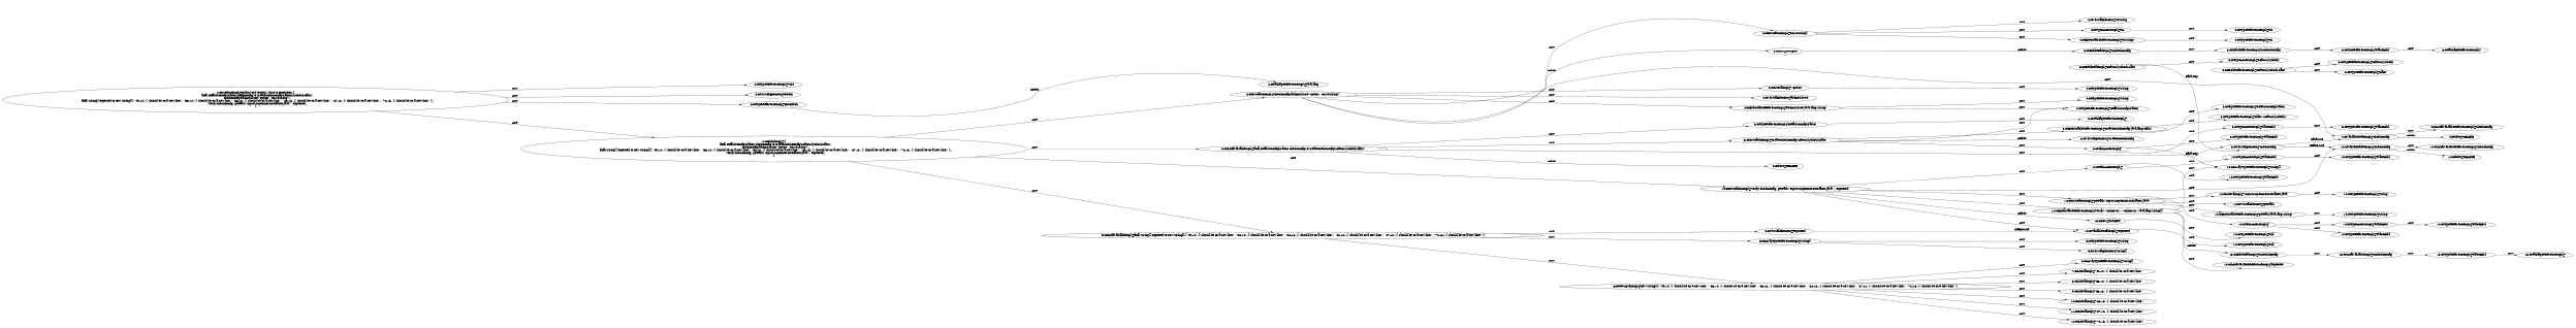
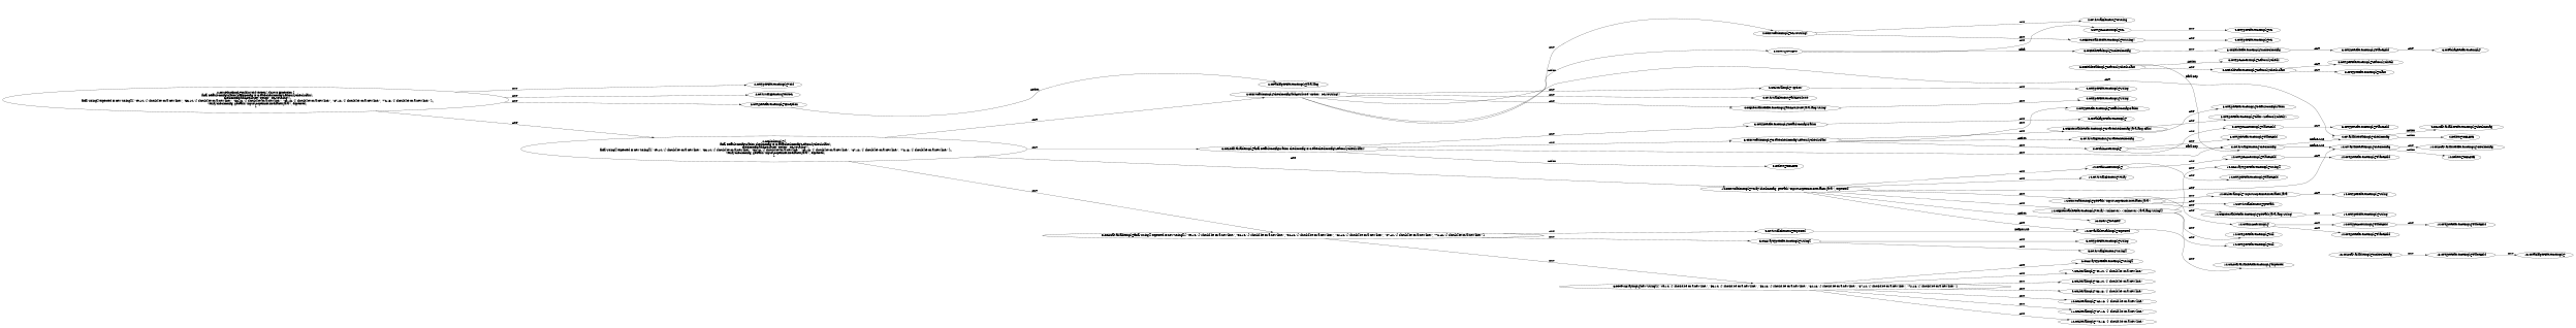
  digraph {
    rankdir=LR
    node [shape=ellipse]
    n1 [label="2:CtTypeReferenceImpl@void"]
    n2 [label="2:CtVirtualElement@testNL"]
    n3 [label="2:CtTypeReferenceImpl@Exception"]
    n4 [label="2:CtPackageReferenceImpl@java.lang"]
    n5 [label="3:CtTypeReferenceImpl@DefaultConfiguration"]
    n6 [label="3:CtPackageReferenceImpl@"]
    n7 [label="3:CtExecutableReferenceImpl@createCheckConfig(java.lang.Class)"]
    n8 [label="3:CtTypeReferenceImpl@DefaultConfiguration"]
    n9 [label="3:CtTypeReferenceImpl@Class<LeftCurlyCheck>"]
    n10 [label="3:CtVirtualElement@createCheckConfig"]
    n11 [label="3:CtTypeAccessImpl@PlaceHold"]
    n12 [label="3:CtTypeReferenceImpl@PlaceHold"]
    n13 [label="3:CtThisAccessImpl@"]
    n14 [label="3:CtTypeReferenceImpl@PlaceHold"]
    n15 [label="3:CtVirtualElement@checkConfig"]
    n16 [label="4:CtVariableReadImpl@checkConfig"]
    n17 [label="14:CtVariableReadImpl@checkConfig"]
    n18 [label="3:CtFieldReferenceImpl@LeftCurlyCheck.class"]
    n19 [label="3:CtTypeReferenceImpl@LeftCurlyCheck"]
    n20 [label="3:CtTypeReferenceImpl@Class"]
    n21 [label="3:CtFieldReadImpl@LeftCurlyCheck.class"]
    n22 [label="3:CtTypeAccessImpl@LeftCurlyCheck"]
    n23 [label="3:CtInvocationImpl@createCheckConfig(LeftCurlyCheck.class)"]
    n24 [label="4:CtTypeReferenceImpl@DefaultConfiguration"]
    n25 [label="4:CtLocalVariableReferenceImpl@checkConfig"]
    n26 [label="4:Delete@DELETE"]
    n27 [label="14:CtLocalVariableReferenceImpl@checkConfig"]
    n28 [label="14:Delete@DELETE"]
    n29 [label="3:CtLocalVariableImpl@final DefaultConfiguration checkConfig = createCheckConfig(LeftCurlyCheck.class)"]
    n30 [label="3:Delete@DELETE"]
    n31 [label="4:CtExecutableReferenceImpl@addAttribute(java.lang.String)"]
    n32 [label="4:CtTypeReferenceImpl@String"]
    n33 [label="4:CtVirtualElement@addAttribute"]
    n34 [label="4:CtLiteralImpl@\"option\""]
    n35 [label="4:CtTypeReferenceImpl@String"]
    n36 [label="4:CtExecutableReferenceImpl@toString()"]
    n37 [label="4:CtTypeReferenceImpl@NL"]
    n38 [label="4:CtVirtualElement@toString"]
    n39 [label="4:CtTypeAccessImpl@NL"]
    n40 [label="4:CtTypeReferenceImpl@NL"]
    n41 [label="4:CtInvocationImpl@NL.toString()"]
    n42 [label="4:CtInvocationImpl@checkConfig.addAttribute(\"option\", NL.toString())"]
    n43 [label="3:Insert@INSERT"]
    n44 [label="3:CtFieldReadImpl@mCheckConfig"]
    n45 [label="5:CtVirtualElement@String[]"]
    n46 [label="5:CtArrayTypeReferenceImpl@String[]"]
    n47 [label="5:CtTypeReferenceImpl@String"]
    n48 [label="6:CtNewArrayImpl@new String[]\{ \"49:14: '\{' should be on a new line.\", \"53:14: '\{' should be on a new line.\", \"58:18: '\{' should be on a new line.\", \"62:18: '\{' should be on a new line.\", \"67:12: '\{' should be on a new line.\", \"72:18: '\{' should be on a new line.\" \}"]
    n49 [label="6:CtArrayTypeReferenceImpl@String[]"]
    n50 [label="7:CtLiteralImpl@\"49:14: '\{' should be on a new line.\""]
    n51 [label="8:CtLiteralImpl@\"53:14: '\{' should be on a new line.\""]
    n52 [label="9:CtLiteralImpl@\"58:18: '\{' should be on a new line.\""]
    n53 [label="10:CtLiteralImpl@\"62:18: '\{' should be on a new line.\""]
    n54 [label="11:CtLiteralImpl@\"67:12: '\{' should be on a new line.\""]
    n55 [label="12:CtLiteralImpl@\"72:18: '\{' should be on a new line.\""]
    n56 [label="5:CtVirtualElement@expected"]
    n57 [label="14:CtVariableReadImpl@expected"]
    n58 [label="14:CtLocalVariableReferenceImpl@expected"]
    n59 [label="5:CtLocalVariableImpl@final String[] expected = new String[]\{ \"49:14: '\{' should be on a new line.\", \"53:14: '\{' should be on a new line.\", \"58:18: '\{' should be on a new line.\", \"62:18: '\{' should be on a new line.\", \"67:12: '\{' should be on a new line.\", \"72:18: '\{' should be on a new line.\" \}"]
    n60 [label="14:CtExecutableReferenceImpl@verify(<unknown>,<unknown>,java.lang.String[])"]
    n61 [label="14:CtTypeReferenceImpl@null"]
    n62 [label="14:CtTypeReferenceImpl@null"]
    n63 [label="14:CtArrayTypeReferenceImpl@String[]"]
+   n64 [label="14:CtVirtualElement@verify"]
    n65 [label="14:CtTypeAccessImpl@PlaceHold"]
    n66 [label="14:CtTypeReferenceImpl@PlaceHold"]
    n67 [label="14:CtThisAccessImpl@"]
    n68 [label="14:CtTypeReferenceImpl@PlaceHold"]
    n69 [label="14:CtExecutableReferenceImpl@getPath(java.lang.String)"]
    n70 [label="14:CtTypeReferenceImpl@String"]
    n71 [label="14:CtVirtualElement@getPath"]
    n72 [label="14:CtTypeAccessImpl@PlaceHold"]
    n73 [label="14:CtTypeReferenceImpl@PlaceHold"]
    n74 [label="14:CtThisAccessImpl@"]
    n75 [label="14:CtTypeReferenceImpl@PlaceHold"]
    n76 [label="14:CtLiteralImpl@\"InputScopeInnerInterfaces.java\""]
    n77 [label="14:CtTypeReferenceImpl@String"]
    n78 [label="14:CtInvocationImpl@getPath(\"InputScopeInnerInterfaces.java\")"]
    n79 [label="14:CtInvocationImpl@verify(checkConfig, getPath(\"InputScopeInnerInterfaces.java\"), expected)"]
    n80 [label="13:Insert@INSERT"]
-   n81 [label="13:CtFieldReadImpl@mCheckConfig"]
    n82 [label="2:CtBlockImpl@\{\n    final DefaultConfiguration checkConfig = createCheckConfig(LeftCurlyCheck.class);\n    checkConfig.addAttribute(\"option\", NL.toString());\n    final String[] expected = new String[]\{ \"49:14: '\{' should be on a new line.\", \"53:14: '\{' should be on a new line.\", \"58:18: '\{' should be on a new line.\", \"62:18: '\{' should be on a new line.\", \"67:12: '\{' should be on a new line.\", \"72:18: '\{' should be on a new line.\" \};\n    verify(checkConfig, getPath(\"InputScopeInnerInterfaces.java\"), expected);\n\}"]
    n83 [label="2:CtMethodImpl@public void testNL() throws Exception \{\n    final DefaultConfiguration checkConfig = createCheckConfig(LeftCurlyCheck.class);\n    checkConfig.addAttribute(\"option\", NL.toString());\n    final String[] expected = new String[]\{ \"49:14: '\{' should be on a new line.\", \"53:14: '\{' should be on a new line.\", \"58:18: '\{' should be on a new line.\", \"62:18: '\{' should be on a new line.\", \"67:12: '\{' should be on a new line.\", \"72:18: '\{' should be on a new line.\" \};\n    verify(checkConfig, getPath(\"InputScopeInnerInterfaces.java\"), expected);\n\}"]
    n84 [label="3:CtFieldReferenceImpl@mCheckConfig"]
    n85 [label="3:CtPackageReferenceImpl@"]
    n86 [label="3:CtTypeReferenceImpl@PlaceHold"]
    n87 [label="13:CtLocalVariableImpl@mCheckConfig"]
    n88 [label="13:CtPackageReferenceImpl@"]
    n89 [label="13:CtTypeReferenceImpl@PlaceHold"]
    n3 -> n4 [label=Action]
    n5 -> n6 [label=AST]
    n7 -> n8 [label=AST]
    n7 -> n9 [label=AST]
    n11 -> n12 [label=AST]
    n13 -> n11 [label=AST]
    n13 -> n14 [label=AST]
-   n13 -> n63 [label="Data Dep"]
-   n15 -> n16 [label="Data-Use"]
+   n13 -> n15 [label="Data Dep"]
+   n15 -> n16 [label="Define-Use"]
    n15 -> n17 [label="Define-Use"]
-   n16 -> n25 [label=AST]
+   n16 -> n25 [label=Action]
    n16 -> n26 [label=Action]
    n17 -> n27 [label=AST]
    n17 -> n28 [label=Action]
    n18 -> n19 [label=AST]
    n18 -> n20 [label=AST]
    n21 -> n15 [label="Data Dep"]
-   n21 -> n22 [label=AST]
+   n21 -> n18 [label=AST]
+   n21 -> n22 [label=Action]
    n23 -> n7 [label=AST]
    n23 -> n10 [label=Action]
    n23 -> n13 [label=AST]
    n23 -> n24 [label=AST]
    n29 -> n5 [label=AST]
    n29 -> n15 [label=AST]
    n29 -> n23 [label=AST]
    n29 -> n30 [label=Action]
-   n31 -> n24 [label=AST]
    n31 -> n32 [label=AST]
    n34 -> n35 [label=AST]
    n36 -> n37 [label=AST]
    n39 -> n40 [label=AST]
    n41 -> n36 [label=AST]
    n41 -> n38 [label=AST]
-   n41 -> n39 [label=AST]
+   n43 -> n39 [label=AST]
    n42 -> n16 [label=AST]
    n42 -> n31 [label=AST]
    n42 -> n33 [label=AST]
    n42 -> n34 [label=AST]
    n42 -> n41 [label=AST]
    n42 -> n43 [label=Action]
-   n43 -> n44 [label=Action]
+   n43 -> n44 [label=Data]
    n44 -> n84 [label=AST]
    n46 -> n45 [label=AST]
    n46 -> n47 [label=AST]
    n48 -> n49 [label=AST]
    n48 -> n50 [label=AST]
    n48 -> n51 [label=AST]
    n48 -> n52 [label=AST]
    n48 -> n53 [label=AST]
    n48 -> n54 [label=AST]
    n48 -> n55 [label=AST]
    n56 -> n57 [label="Define-Use"]
    n57 -> n58 [label=AST]
    n59 -> n46 [label=AST]
    n59 -> n48 [label=AST]
    n59 -> n56 [label=AST]
    n60 -> n61 [label=AST]
    n60 -> n62 [label=AST]
    n60 -> n63 [label=AST]
    n65 -> n66 [label=AST]
    n67 -> n65 [label=AST]
    n67 -> n68 [label=AST]
    n69 -> n70 [label=AST]
    n72 -> n73 [label=AST]
    n74 -> n72 [label=AST]
    n74 -> n75 [label=AST]
    n76 -> n77 [label=AST]
    n78 -> n69 [label=AST]
    n78 -> n71 [label=AST]
    n78 -> n74 [label=AST]
    n78 -> n76 [label=AST]
    n79 -> n17 [label=AST]
    n79 -> n57 [label=AST]
    n79 -> n60 [label=AST]
+   n79 -> n64 [label=AST]
    n79 -> n67 [label=AST]
    n79 -> n78 [label=AST]
    n79 -> n80 [label=Action]
-   n80 -> n81 [label=Action]
-   n81 -> n87 [label=AST]
    n82 -> n29 [label=AST]
    n82 -> n42 [label=AST]
    n82 -> n59 [label=AST]
    n82 -> n79 [label=AST]
    n83 -> n1 [label=AST]
    n83 -> n2 [label=AST]
    n83 -> n3 [label=AST]
    n83 -> n82 [label=AST]
    n84 -> n86 [label=AST]
    n86 -> n85 [label=AST]
    n87 -> n89 [label=AST]
    n89 -> n88 [label=AST]
  }
